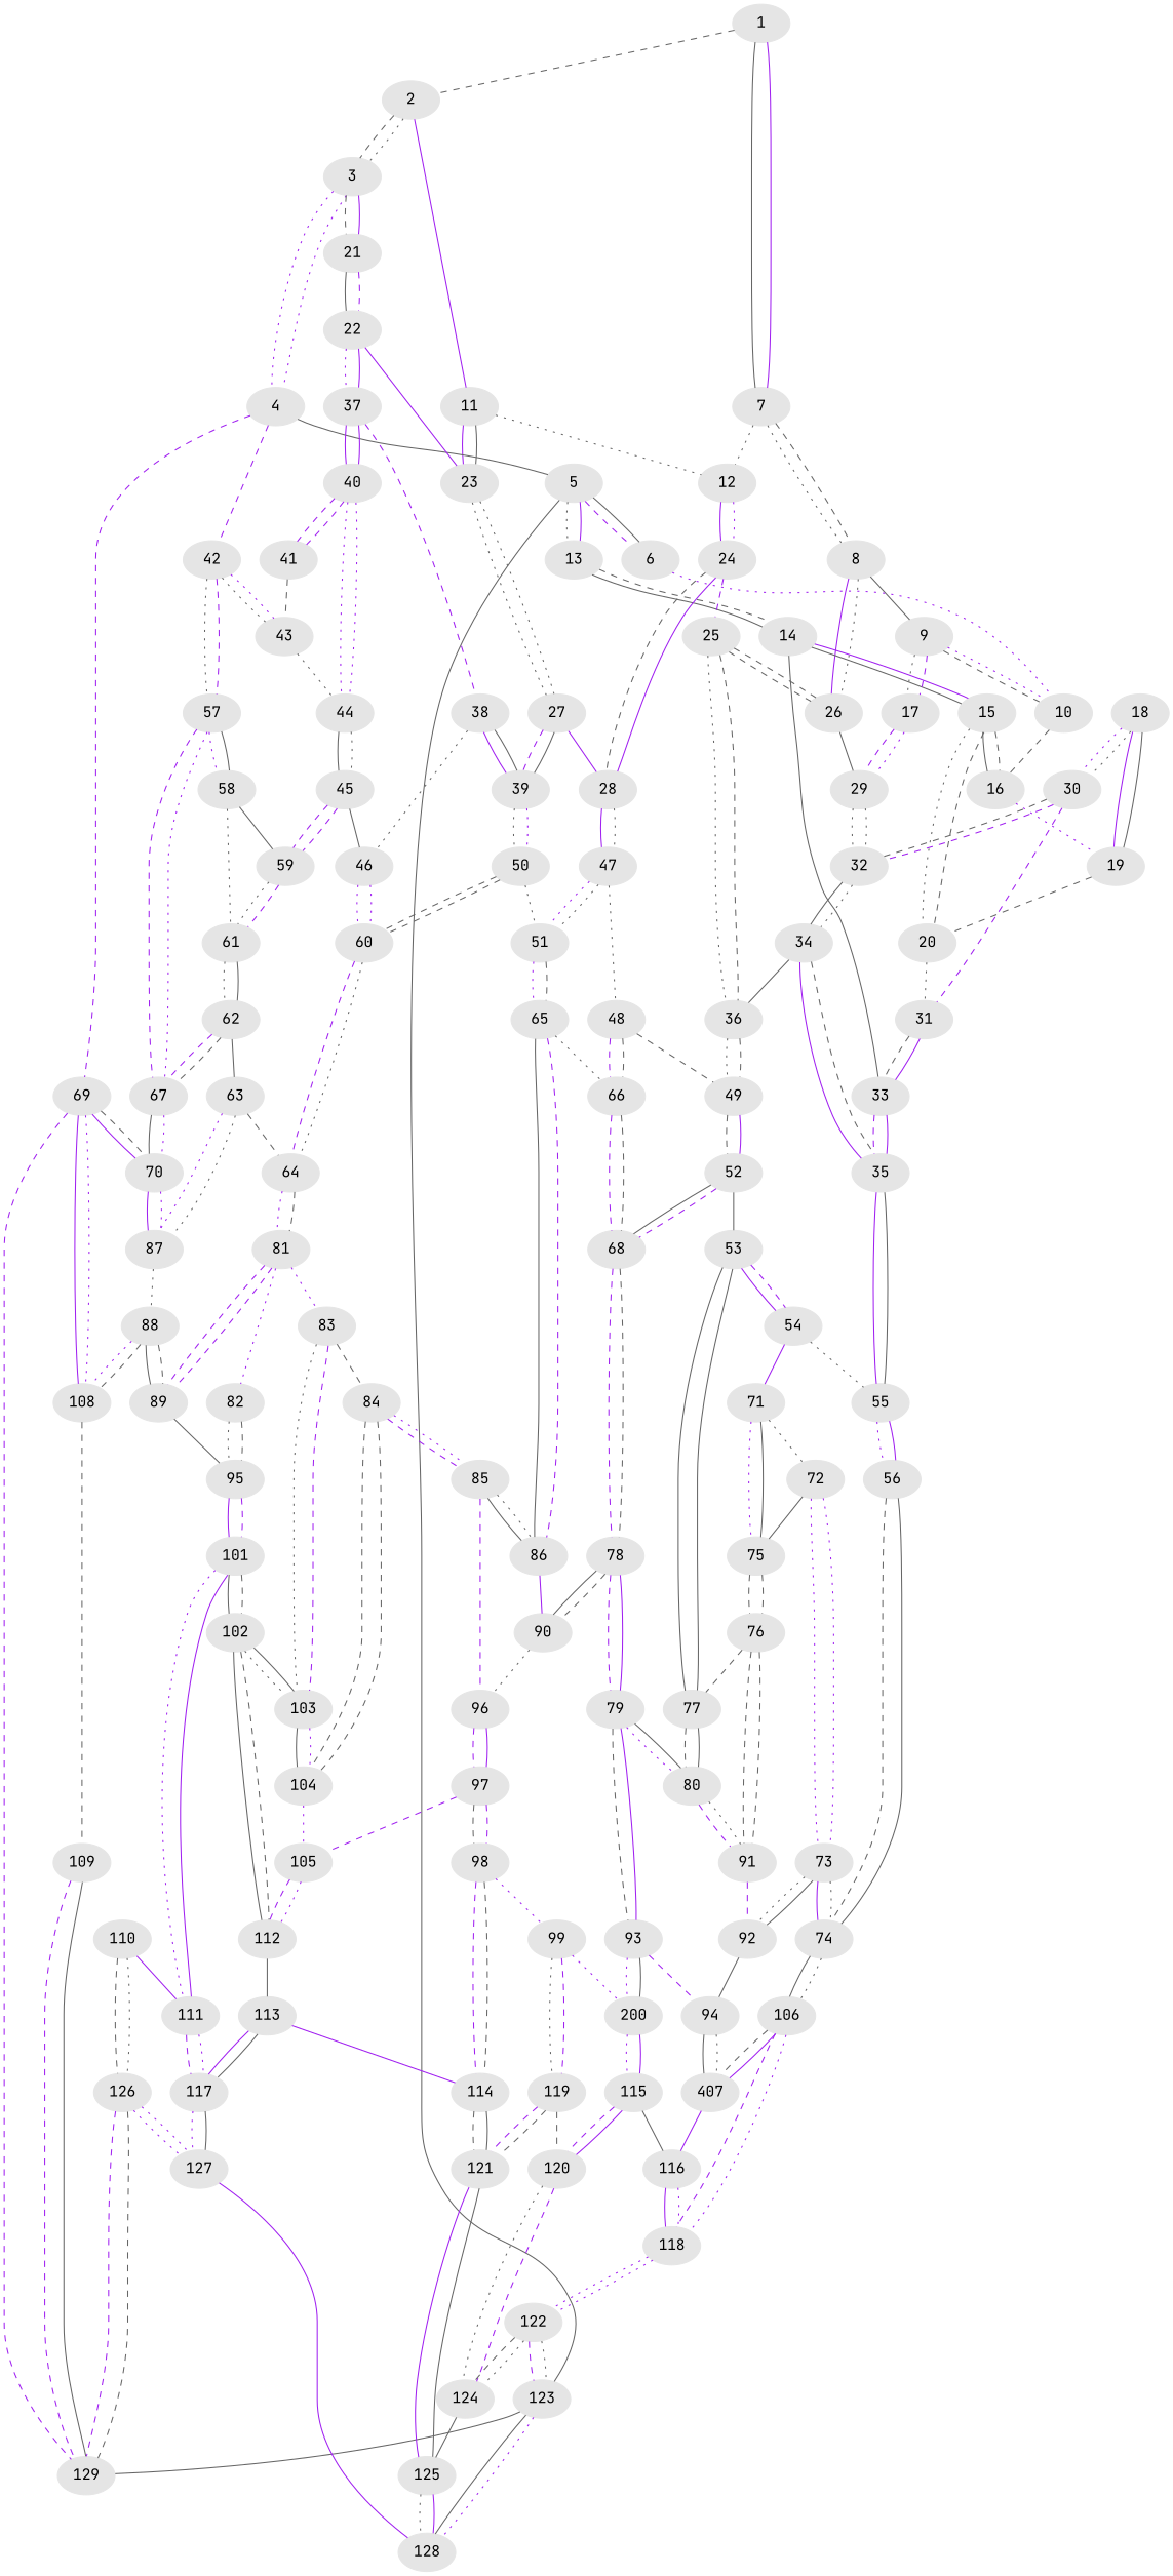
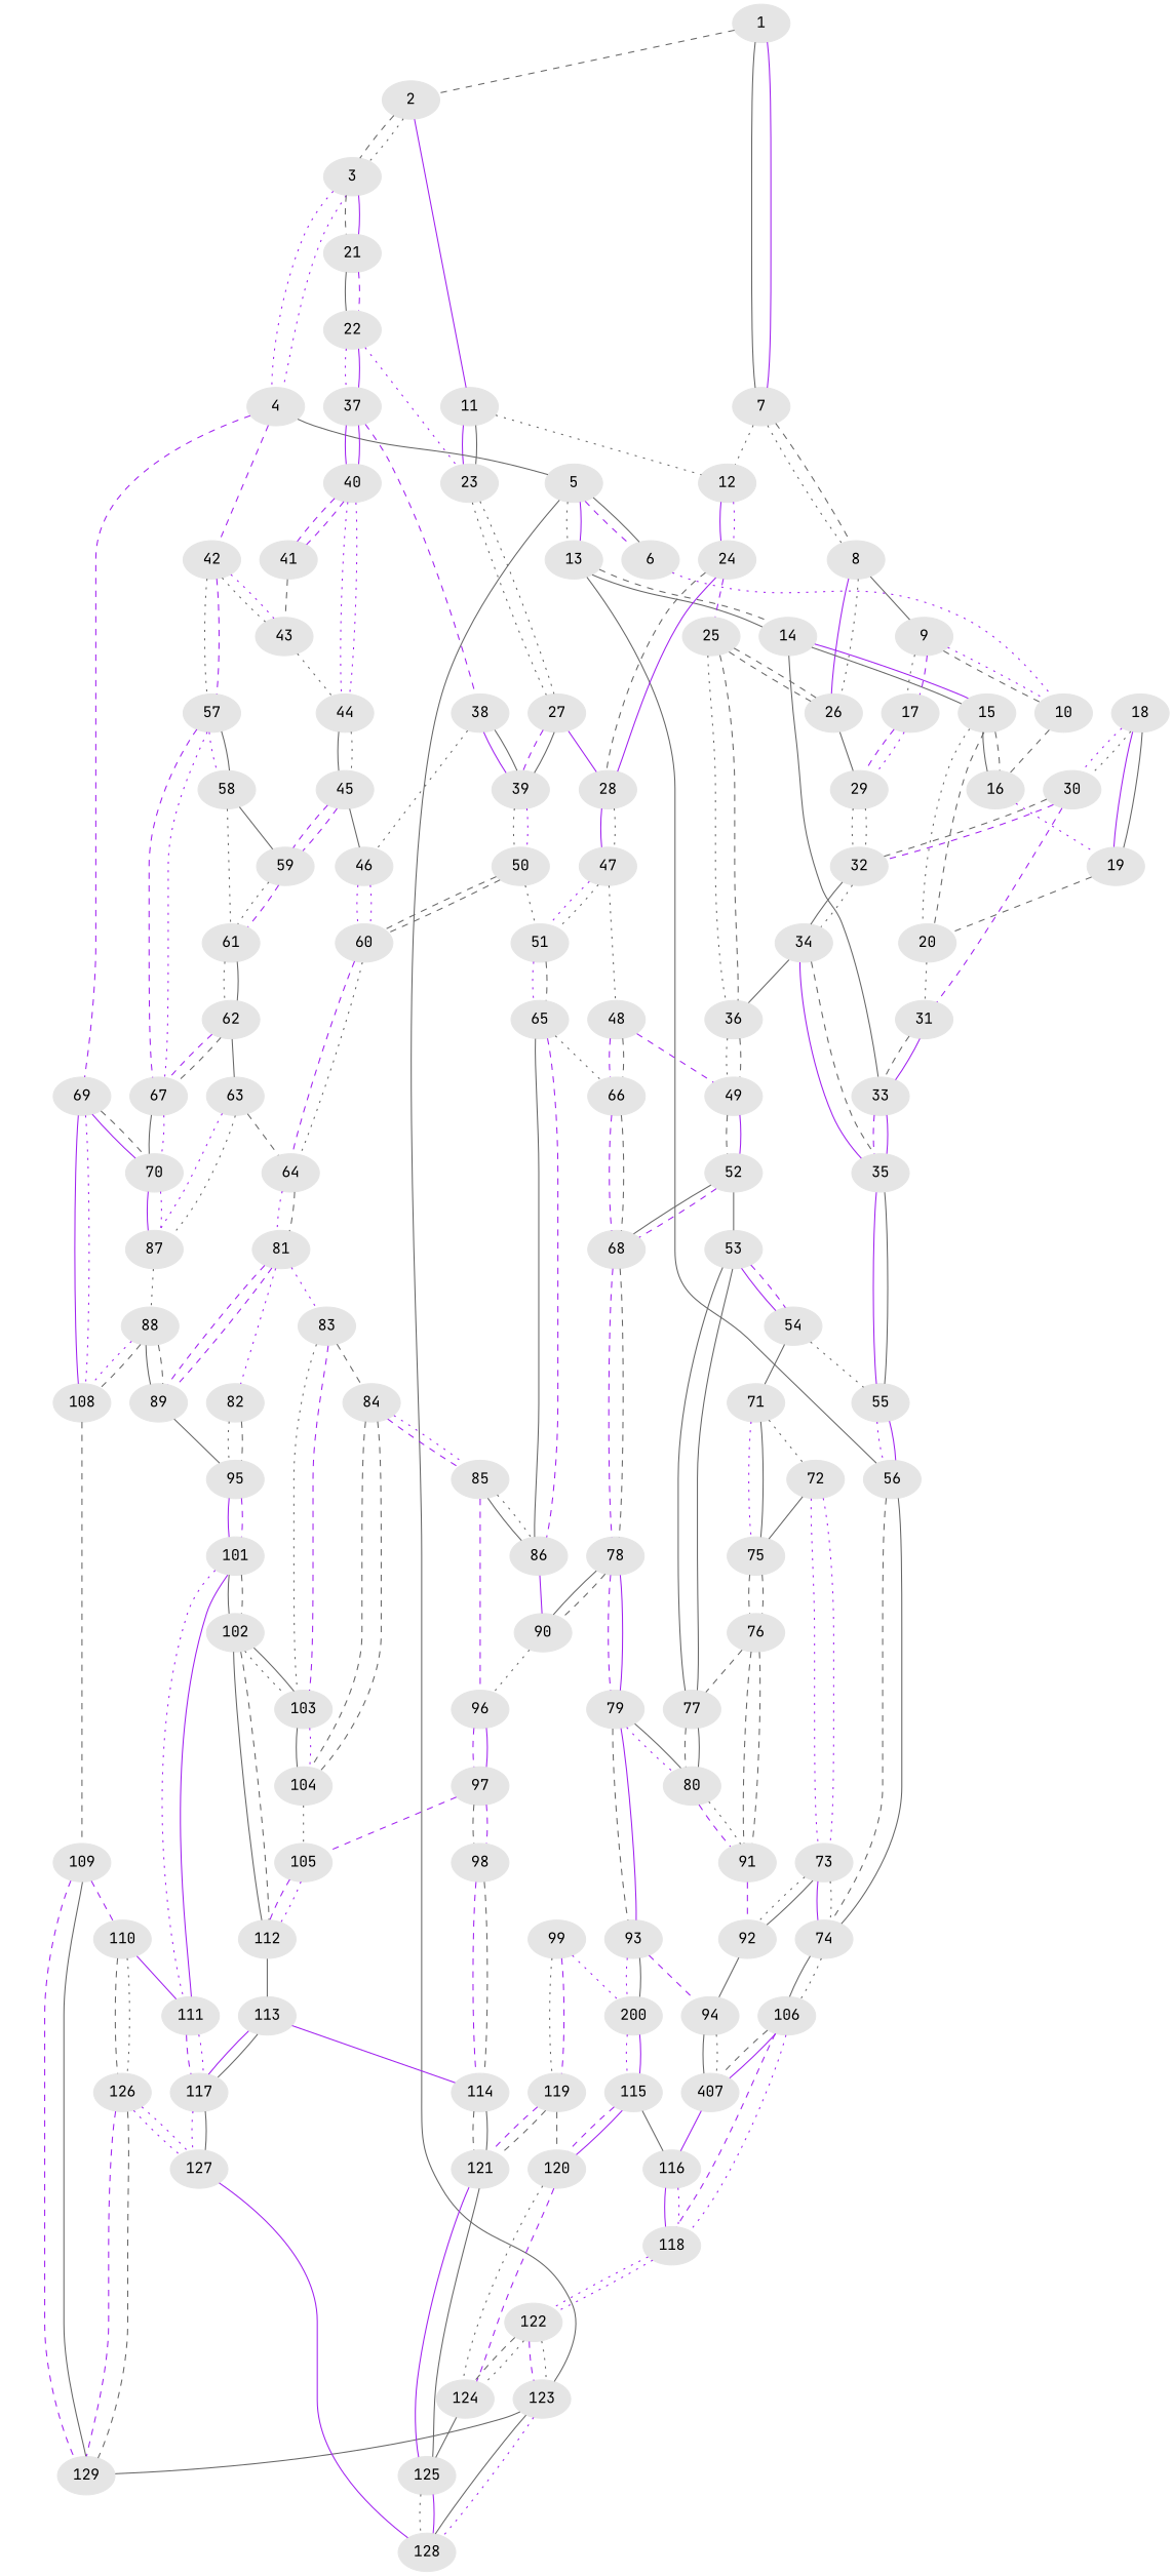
  graph {
    fontname="JetBrains Mono"
    node [color=gray90 fontname="JetBrains Mono" style=filled]
    edge [color=gray40 fontname="JetBrains Mono" style=dashed]
    1
    2
    7
    3
    11
    8
    12
    4
    21
    23
    5
    42
    69
    22
    6
    13
    123
    43
    57
    70
    108
    129
    10
    14
    56
    128
    16
    9
    26
    24
    17
    29
    19
    27
    25
    28
    15
    33
    74
    20
    35
    31
    18
    30
    32
    37
    38
    40
    39
    36
    47
    49
    50
    48
    51
    34
    55
    52
    46
    41
    44
    60
    45
    58
    67
    59
    61
    64
    66
    65
    68
    53
    86
    54
    77
    78
    71
    80
    72
    75
    106
    62
    81
    63
    87
    88
    82
    89
    83
    90
    79
    109
    73
    76
    92
    94
    n97 [label=407]
    118
    91
    93
    96
    n102 [label=200]
    95
    84
    103
    101
    85
    104
    105
    97
    115
    116
    102
    111
    98
    99
    114
    112
    119
    121
    120
    117
    113
    122
    110
    126
    127
    125
    124
    1 -- 2
    1 -- 7 [style=solid]
    1 -- 7 [color=purple style=solid]
    2 -- 3
    2 -- 3 [style=dotted]
    2 -- 11 [color=purple style=solid]
    7 -- 8 [style=dotted]
    7 -- 8
    7 -- 12 [style=dotted]
    3 -- 4 [color=purple style=dotted]
    3 -- 4 [color=purple style=dotted]
    3 -- 21
    3 -- 21 [color=purple style=solid]
    11 -- 12 [style=dotted]
    11 -- 23 [color=purple style=solid]
    11 -- 23 [style=solid]
    8 -- 9 [style=solid]
    8 -- 26 [color=purple style=solid]
    8 -- 26 [style=dotted]
    12 -- 24 [color=purple style=solid]
    12 -- 24 [color=purple style=dotted]
    4 -- 5 [style=solid]
    4 -- 42 [color=purple]
    4 -- 69 [color=purple]
    21 -- 22 [style=solid]
    21 -- 22 [color=purple]
    23 -- 27 [style=dotted]
    23 -- 27 [style=dotted]
    5 -- 6 [color=purple]
    5 -- 6 [style=solid]
    5 -- 13 [style=dotted]
    5 -- 13 [color=purple style=solid]
    5 -- 123 [style=solid]
    42 -- 43 [style=dotted]
    42 -- 43 [color=purple style=dotted]
    42 -- 57 [style=dotted]
    42 -- 57 [color=purple]
    69 -- 70 [color=purple style=solid]
    69 -- 70
    69 -- 108 [color=purple style=solid]
    69 -- 108 [color=purple style=dotted]
-   69 -- 129 [color=purple]
-   22 -- 23 [color=purple style=solid]
+   22 -- 23 [color=purple style=dotted]
    22 -- 37 [color=purple style=dotted]
    22 -- 37 [color=purple style=solid]
    6 -- 10 [color=purple style=dotted]
    13 -- 14 [style=solid]
    13 -- 14
+   13 -- 56 [style=solid]
    123 -- 129 [style=solid]
    123 -- 128 [style=solid]
    123 -- 128 [color=purple style=dotted]
    43 -- 44 [style=dotted]
    57 -- 58 [color=purple style=dotted]
    57 -- 58 [style=solid]
    57 -- 67 [color=purple]
    57 -- 67 [color=purple style=dotted]
    70 -- 87 [color=purple style=solid]
    70 -- 87 [color=purple style=dotted]
    108 -- 109
    10 -- 16
    14 -- 15 [style=solid]
    14 -- 15 [color=purple style=solid]
    14 -- 33 [style=solid]
    56 -- 74
    56 -- 74 [style=solid]
    16 -- 19 [color=purple style=dotted]
    9 -- 10
    9 -- 10 [color=purple style=dotted]
    9 -- 17 [style=dotted]
    9 -- 17 [color=purple]
    26 -- 29 [style=solid]
    24 -- 25 [color=purple]
    24 -- 28
    24 -- 28 [color=purple style=solid]
    17 -- 29 [color=purple]
    17 -- 29 [color=purple style=dotted]
    29 -- 32 [style=dotted]
    29 -- 32 [style=dotted]
    19 -- 20
    27 -- 28 [color=purple style=solid]
    27 -- 39 [color=purple]
    27 -- 39 [style=solid]
    25 -- 26
    25 -- 26
    25 -- 36 [style=dotted]
    25 -- 36
    28 -- 47 [color=purple style=solid]
    28 -- 47 [style=dotted]
    15 -- 16 [style=solid]
    15 -- 16
    15 -- 20 [style=dotted]
    15 -- 20
    33 -- 35 [color=purple]
    33 -- 35 [color=purple style=solid]
    74 -- 106 [style=solid]
    74 -- 106 [style=dotted]
    20 -- 31 [style=dotted]
    35 -- 55 [color=purple style=solid]
    35 -- 55 [style=solid]
    31 -- 33
    31 -- 33 [color=purple style=solid]
    18 -- 19 [color=purple style=solid]
    18 -- 19 [style=solid]
    18 -- 30 [color=purple style=dotted]
    18 -- 30 [style=dotted]
    30 -- 31 [color=purple]
    30 -- 32
    30 -- 32 [color=purple]
    32 -- 34 [style=solid]
    32 -- 34 [style=dotted]
    37 -- 38 [color=purple]
    37 -- 40 [color=purple style=solid]
    37 -- 40 [color=purple style=solid]
    38 -- 39 [color=purple style=solid]
    38 -- 39 [style=solid]
    38 -- 46 [style=dotted]
    40 -- 41 [color=purple]
    40 -- 41 [color=purple]
    40 -- 44 [color=purple style=dotted]
    40 -- 44 [color=purple style=dotted]
    39 -- 50 [style=dotted]
    39 -- 50 [color=purple style=dotted]
    36 -- 49 [style=dotted]
    36 -- 49
    47 -- 48 [style=dotted]
    47 -- 51 [color=purple style=dotted]
    47 -- 51 [style=dotted]
    49 -- 52
    49 -- 52 [color=purple style=solid]
    50 -- 51 [style=dotted]
    50 -- 60
    50 -- 60
-   48 -- 49
+   48 -- 49 [color=purple]
    48 -- 66 [color=purple]
    48 -- 66
    51 -- 65 [color=purple style=dotted]
    51 -- 65
    34 -- 35 [color=purple style=solid]
    34 -- 35
    34 -- 36 [style=solid]
    55 -- 56 [color=purple style=dotted]
    55 -- 56 [color=purple style=solid]
    52 -- 68 [style=solid]
    52 -- 68 [color=purple]
    52 -- 53 [style=solid]
    46 -- 60 [color=purple style=dotted]
    46 -- 60 [color=purple style=dotted]
    41 -- 43
    44 -- 45 [style=solid]
    44 -- 45 [style=dotted]
    60 -- 64 [color=purple]
    60 -- 64 [style=dotted]
    45 -- 46 [style=solid]
    45 -- 59 [color=purple]
    45 -- 59 [color=purple]
    58 -- 59 [style=solid]
    58 -- 61 [style=dotted]
    67 -- 70 [style=solid]
    67 -- 70 [color=purple style=dotted]
    59 -- 61 [style=dotted]
    59 -- 61 [color=purple]
    61 -- 62 [style=dotted]
    61 -- 62 [style=solid]
    64 -- 81 [color=purple style=dotted]
    64 -- 81
    66 -- 68 [color=purple]
    66 -- 68
    65 -- 66 [style=dotted]
    65 -- 86 [style=solid]
    65 -- 86 [color=purple]
    68 -- 78 [color=purple]
    68 -- 78
    53 -- 54 [color=purple style=solid]
    53 -- 54 [color=purple]
    53 -- 77 [style=solid]
    53 -- 77 [style=solid]
    86 -- 90 [color=purple style=solid]
    54 -- 55 [style=dotted]
-   54 -- 71 [color=purple style=solid]
+   54 -- 71 [style=solid]
    77 -- 80
    77 -- 80 [style=solid]
    78 -- 90 [style=solid]
    78 -- 90
    78 -- 79 [color=purple]
    78 -- 79 [color=purple style=solid]
    71 -- 72 [style=dotted]
    71 -- 75 [color=purple style=dotted]
    71 -- 75 [style=solid]
    80 -- 91 [color=purple]
    80 -- 91 [style=dotted]
    72 -- 75 [style=solid]
    72 -- 73 [color=purple style=dotted]
    72 -- 73 [color=purple style=dotted]
    75 -- 76
    75 -- 76
    106 -- n97
    106 -- n97 [color=purple style=solid]
    106 -- 118 [color=purple]
    106 -- 118 [color=purple style=dotted]
    62 -- 67 [color=purple]
    62 -- 67
    62 -- 63 [style=solid]
    81 -- 82 [color=purple style=dotted]
    81 -- 89 [color=purple]
    81 -- 89 [color=purple]
    81 -- 83 [color=purple style=dotted]
    63 -- 64
    63 -- 87 [color=purple style=dotted]
    63 -- 87 [style=dotted]
    87 -- 88 [style=dotted]
    88 -- 108 [color=purple style=dotted]
    88 -- 108
    88 -- 89 [style=solid]
    88 -- 89
    82 -- 95 [style=dotted]
    82 -- 95
    89 -- 95 [style=solid]
    83 -- 84
    83 -- 103 [style=dotted]
    83 -- 103 [color=purple]
    90 -- 96 [style=dotted]
    79 -- 80 [color=purple style=dotted]
    79 -- 80 [style=solid]
    79 -- 93
    79 -- 93 [color=purple style=solid]
    109 -- 129 [color=purple]
    109 -- 129 [style=solid]
+   109 -- 110 [color=purple]
    73 -- 74 [color=purple style=solid]
    73 -- 74 [style=dotted]
    73 -- 92 [style=dotted]
    73 -- 92 [style=solid]
    76 -- 77
    76 -- 91
    76 -- 91
    92 -- 94 [style=solid]
    94 -- n97 [style=solid]
    94 -- n97 [style=dotted]
    n97 -- 116 [color=purple style=solid]
    118 -- 122 [color=purple style=dotted]
    118 -- 122 [color=purple style=dotted]
    91 -- 92 [color=purple]
    93 -- 94 [color=purple]
    93 -- n102 [color=purple style=dotted]
    93 -- n102 [style=solid]
    96 -- 97 [color=purple]
    96 -- 97 [color=purple style=solid]
    n102 -- 115 [color=purple style=dotted]
    n102 -- 115 [color=purple style=solid]
    95 -- 101 [color=purple style=solid]
    95 -- 101 [color=purple]
    84 -- 85 [color=purple]
    84 -- 85 [color=purple style=dotted]
    84 -- 104
    84 -- 104
    103 -- 104 [style=solid]
    103 -- 104 [color=purple style=dotted]
    101 -- 102 [style=solid]
    101 -- 102
    101 -- 111 [color=purple style=dotted]
    101 -- 111 [color=purple style=solid]
    85 -- 86 [style=solid]
    85 -- 86 [style=dotted]
    85 -- 96 [color=purple]
-   104 -- 105 [color=purple style=dotted]
+   104 -- 105 [style=dotted]
    105 -- 112 [color=purple]
    105 -- 112 [color=purple style=dotted]
    97 -- 105 [color=purple]
    97 -- 98
    97 -- 98 [color=purple]
    115 -- 116 [style=solid]
    115 -- 120 [color=purple]
    115 -- 120 [color=purple style=solid]
    116 -- 118 [color=purple style=solid]
    116 -- 118 [color=purple style=dotted]
    102 -- 103 [style=dotted]
    102 -- 103 [style=solid]
    102 -- 112 [style=solid]
    102 -- 112
    111 -- 117 [color=purple]
    111 -- 117 [color=purple style=dotted]
-   98 -- 99 [color=purple style=dotted]
    98 -- 114 [color=purple]
    98 -- 114
    99 -- n102 [color=purple style=dotted]
    99 -- 119 [style=dotted]
    99 -- 119 [color=purple]
    114 -- 121
    114 -- 121 [style=solid]
    112 -- 113 [style=solid]
    119 -- 121 [color=purple]
    119 -- 121
    119 -- 120
    121 -- 125 [color=purple style=solid]
    121 -- 125 [style=solid]
    120 -- 124 [style=dotted]
    120 -- 124 [color=purple]
    117 -- 127 [color=purple style=dotted]
    117 -- 127 [style=solid]
    113 -- 114 [color=purple style=solid]
    113 -- 117 [color=purple style=solid]
    113 -- 117 [style=solid]
    122 -- 123 [color=purple]
    122 -- 123 [style=dotted]
    122 -- 124
    122 -- 124 [style=dotted]
    110 -- 111 [color=purple style=solid]
    110 -- 126
    110 -- 126 [style=dotted]
    126 -- 129 [color=purple]
    126 -- 129
    126 -- 127 [color=purple style=dotted]
    126 -- 127 [color=purple style=dotted]
    127 -- 128 [color=purple style=solid]
    125 -- 128 [style=dotted]
    125 -- 128 [color=purple style=solid]
    124 -- 125 [style=solid]
  }
